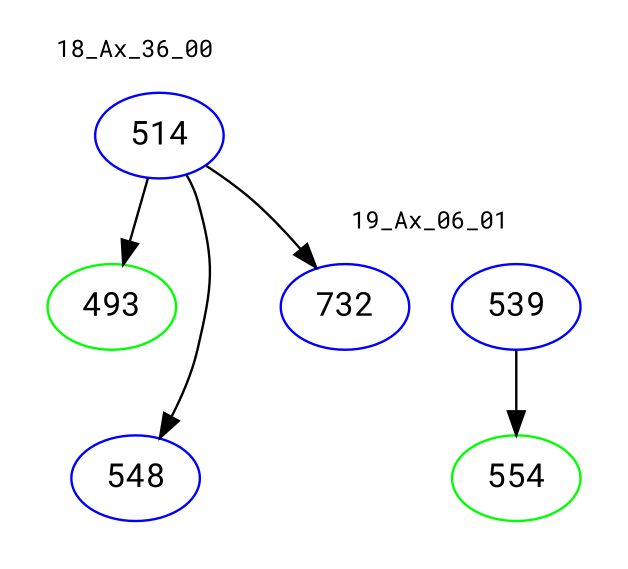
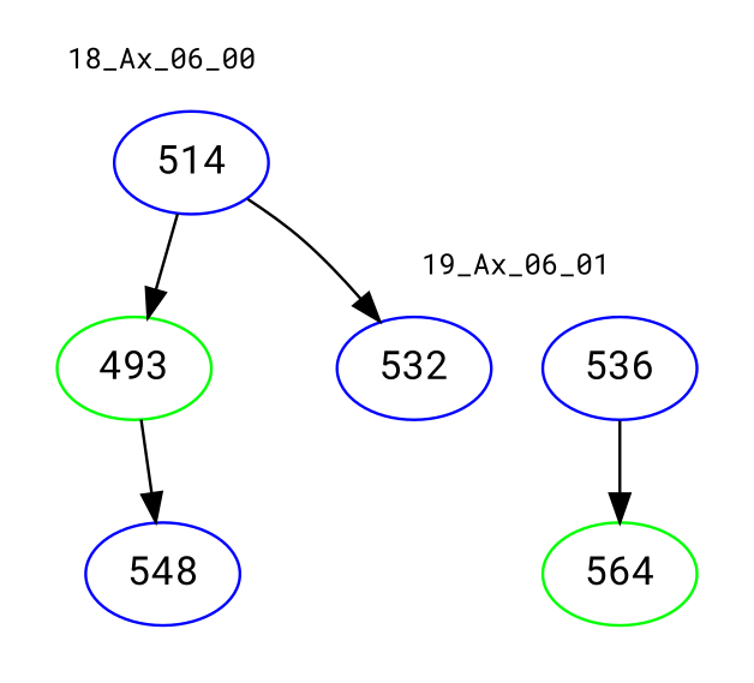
  digraph {
    fontname="Roboto Mono"
    node [color=blue fontname="Roboto Mono"]
    edge [color=black fontname="Roboto Mono"]
    n1 [label=514]
    n2 [color=green label=493]
    n3 [label=548]
-   n4 [label=539]
-   n5 [label=732]
-   n6 [color=green label=554]
+   n4 [label=536]
+   n5 [label=532]
+   n6 [color=green label=564]
    subgraph cluster_1 {
      color=white
      fontsize=10
-     label="18_Ax_36_00"
+     label="18_Ax_06_00"
      n1
      n2
      n3
    }
    subgraph cluster_2 {
      color=white
      fontsize=10
      label="19_Ax_06_01"
      n4
      n5
      n6
    }
    n1 -> n2
-   n1 -> n3
+   n2 -> n3
    n1 -> n5
    n4 -> n6
  }
